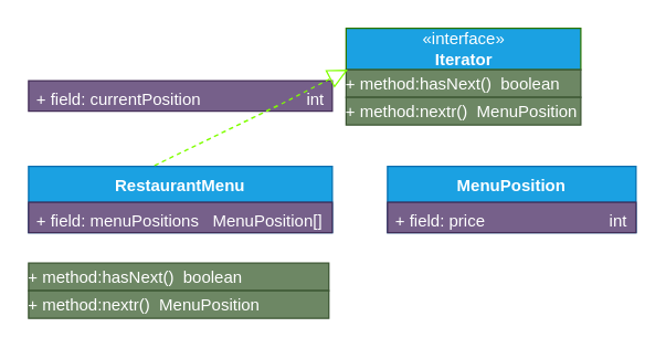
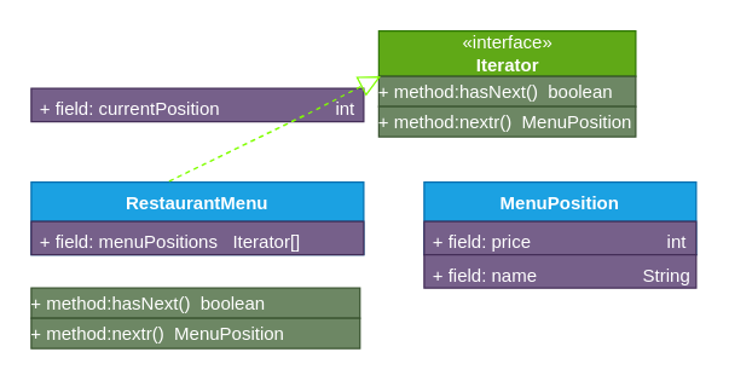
  <mxCell id="0" />
  <mxCell id="1" parent="0" />
- <mxCell id="2" value="«interface»&lt;br&gt;&lt;b&gt;Iterator&lt;/b&gt;" style="html=1;fillColor=#1ba1e2;fontColor=#ffffff;strokeColor=#2D7600;" vertex="1" parent="1"><mxGeometry x="250" y="20" width="170" height="30" as="geometry" /></mxCell>
+ <mxCell id="2" value="«interface»&lt;br&gt;&lt;b&gt;Iterator&lt;/b&gt;" style="html=1;fillColor=#60a917;fontColor=#ffffff;strokeColor=#2D7600;" vertex="1" parent="1"><mxGeometry x="250" y="20" width="170" height="30" as="geometry" /></mxCell>
  <mxCell id="3" value="&lt;p style=&quot;margin: 4px 0px 0px;&quot;&gt;+ method:hasNext()&amp;nbsp; boolean&lt;br&gt;&lt;br&gt;&lt;/p&gt;" style="verticalAlign=top;align=left;overflow=fill;fontSize=12;fontFamily=Helvetica;html=1;fillColor=#6d8764;fontColor=#ffffff;strokeColor=#3A5431;" vertex="1" parent="1"><mxGeometry x="250" y="50" width="170" height="20" as="geometry" /></mxCell>
  <mxCell id="4" value="&lt;p style=&quot;margin: 4px 0px 0px;&quot;&gt;+ method:nextr()&amp;nbsp; MenuPosition&lt;br&gt;&lt;br&gt;&lt;/p&gt;" style="verticalAlign=top;align=left;overflow=fill;fontSize=12;fontFamily=Helvetica;html=1;fillColor=#6d8764;fontColor=#ffffff;strokeColor=#3A5431;" vertex="1" parent="1"><mxGeometry x="250" y="70" width="170" height="20" as="geometry" /></mxCell>
  <mxCell id="5" value="RestaurantMenu" style="swimlane;fontStyle=1;align=center;verticalAlign=top;childLayout=stackLayout;horizontal=1;startSize=26;horizontalStack=0;resizeParent=1;resizeParentMax=0;resizeLast=0;collapsible=1;marginBottom=0;fillColor=#1ba1e2;fontColor=#ffffff;strokeColor=#006EAF;" vertex="1" parent="1"><mxGeometry x="20" y="120" width="220" height="48" as="geometry" /></mxCell>
- <mxCell id="6" value="+ field: menuPositions   MenuPosition[]" style="text;strokeColor=#432D57;fillColor=#76608a;align=left;verticalAlign=top;spacingLeft=4;spacingRight=4;overflow=hidden;rotatable=0;points=[[0,0.5],[1,0.5]];portConstraint=eastwest;fontColor=#ffffff;" vertex="1" parent="5"><mxGeometry y="26" width="220" height="22" as="geometry" /></mxCell>
+ <mxCell id="6" value="+ field: menuPositions   Iterator[]" style="text;strokeColor=#432D57;fillColor=#76608a;align=left;verticalAlign=top;spacingLeft=4;spacingRight=4;overflow=hidden;rotatable=0;points=[[0,0.5],[1,0.5]];portConstraint=eastwest;fontColor=#ffffff;" vertex="1" parent="5"><mxGeometry y="26" width="220" height="22" as="geometry" /></mxCell>
  <mxCell id="7" value="+ field: currentPosition                       int" style="text;strokeColor=#432D57;fillColor=#76608a;align=left;verticalAlign=top;spacingLeft=4;spacingRight=4;overflow=hidden;rotatable=0;points=[[0,0.5],[1,0.5]];portConstraint=eastwest;fontColor=#ffffff;" vertex="1" parent="1"><mxGeometry x="20" y="58" width="220" height="22" as="geometry" /></mxCell>
  <mxCell id="8" value="&lt;p style=&quot;margin: 4px 0px 0px;&quot;&gt;+ method:hasNext()&amp;nbsp; boolean&lt;br&gt;&lt;br&gt;&lt;/p&gt;" style="verticalAlign=top;align=left;overflow=fill;fontSize=12;fontFamily=Helvetica;html=1;fillColor=#6d8764;fontColor=#ffffff;strokeColor=#3A5431;" vertex="1" parent="1"><mxGeometry x="20" y="190" width="217.5" height="20" as="geometry" /></mxCell>
  <mxCell id="9" value="&lt;p style=&quot;margin: 4px 0px 0px;&quot;&gt;+ method:nextr()&amp;nbsp; MenuPosition&lt;br&gt;&lt;br&gt;&lt;/p&gt;" style="verticalAlign=top;align=left;overflow=fill;fontSize=12;fontFamily=Helvetica;html=1;fillColor=#6d8764;fontColor=#ffffff;strokeColor=#3A5431;" vertex="1" parent="1"><mxGeometry x="20" y="210" width="217.5" height="20" as="geometry" /></mxCell>
  <mxCell id="10" value="MenuPosition" style="swimlane;fontStyle=1;align=center;verticalAlign=top;childLayout=stackLayout;horizontal=1;startSize=26;horizontalStack=0;resizeParent=1;resizeParentMax=0;resizeLast=0;collapsible=1;marginBottom=0;fillColor=#1ba1e2;fontColor=#ffffff;strokeColor=#006EAF;" vertex="1" parent="1"><mxGeometry x="280" y="120" width="180" height="48" as="geometry" /></mxCell>
  <mxCell id="11" value="+ field: price                           int" style="text;strokeColor=#432D57;fillColor=#76608a;align=left;verticalAlign=top;spacingLeft=4;spacingRight=4;overflow=hidden;rotatable=0;points=[[0,0.5],[1,0.5]];portConstraint=eastwest;fontColor=#ffffff;" vertex="1" parent="10"><mxGeometry y="26" width="180" height="22" as="geometry" /></mxCell>
  <mxCell id="12" value="" style="endArrow=block;dashed=1;endFill=0;endSize=12;html=1;rounded=0;fillColor=#60a917;strokeColor=#80FF00;" edge="1" parent="1"><mxGeometry width="160" relative="1" as="geometry"><mxPoint x="200.14" y="76" as="sourcePoint" /><mxPoint x="251.18" y="50" as="targetPoint" /><Array as="points"><mxPoint x="110" y="120" /><mxPoint x="200" y="76.4" /></Array></mxGeometry></mxCell>
+ <mxCell id="13" value="+ field: name                     String" style="text;strokeColor=#432D57;fillColor=#76608a;align=left;verticalAlign=top;spacingLeft=4;spacingRight=4;overflow=hidden;rotatable=0;points=[[0,0.5],[1,0.5]];portConstraint=eastwest;fontColor=#ffffff;" vertex="1" parent="1"><mxGeometry x="280" y="168" width="180" height="22" as="geometry" /></mxCell>
